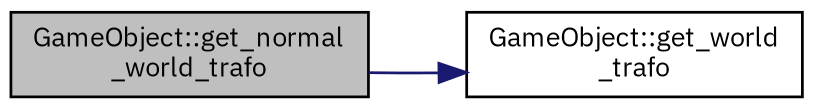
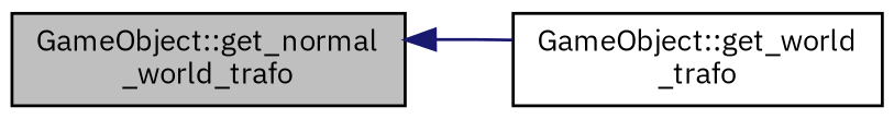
  digraph {
    rankdir=LR
    fontname="IBM Plex Sans"
    node [color=black fontname="IBM Plex Sans" fontsize=10 shape=record]
    n1 [fillcolor=grey75 fontcolor=black height=0.2 label="GameObject::get_normal\l_world_trafo" style=filled width=0.4]
    n2 [height=0.2 label="GameObject::get_world\l_trafo" width=0.4]
-   n1 -> n2 [color=midnightblue fontname="IBM Plex Sans" fontsize=10 labelfontname=Helvetica labelfontsize=10 style=solid]
+   n2 -> n1 [color=midnightblue fontname="IBM Plex Sans" fontsize=10 labelfontname=Helvetica labelfontsize=10 style=solid]
  }
